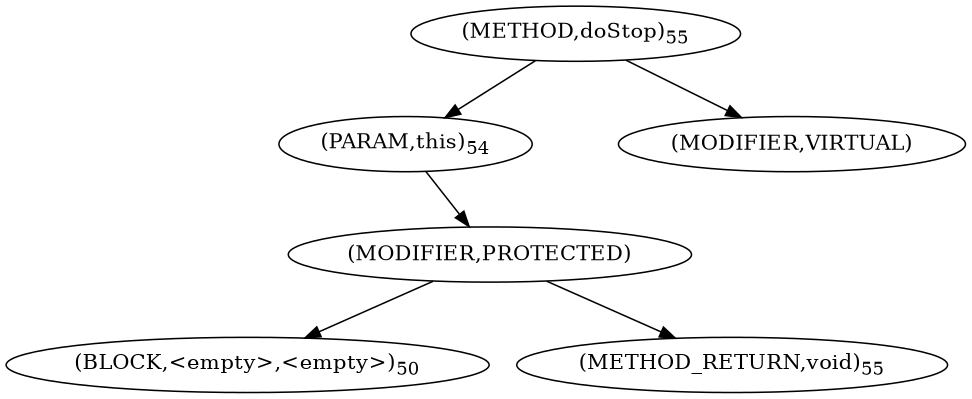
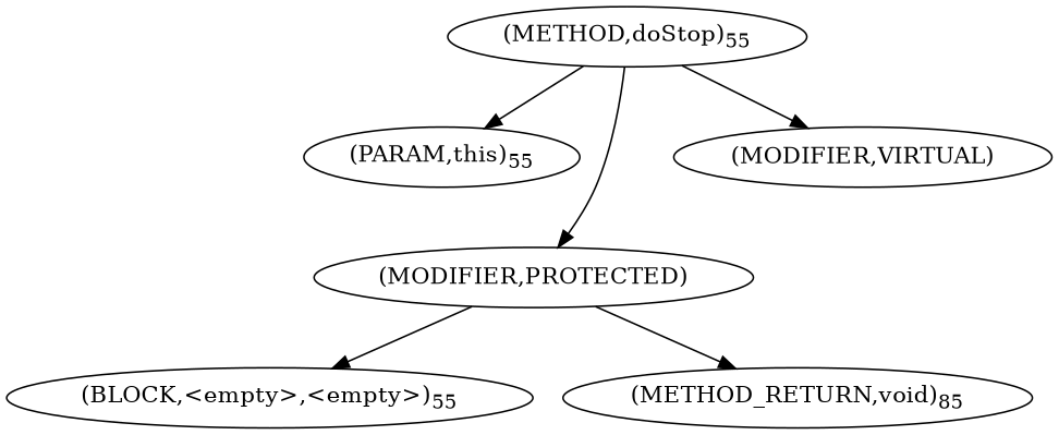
  digraph {
    n1 [label=<(METHOD,doStop)<SUB>55</SUB>>]
-   n2 [label=<(PARAM,this)<SUB>54</SUB>>]
+   n2 [label=<(PARAM,this)<SUB>55</SUB>>]
    n3 [label=<(MODIFIER,PROTECTED)>]
    n4 [label=<(MODIFIER,VIRTUAL)>]
-   n5 [label=<(BLOCK,&lt;empty&gt;,&lt;empty&gt;)<SUB>50</SUB>>]
-   n6 [label=<(METHOD_RETURN,void)<SUB>55</SUB>>]
+   n5 [label=<(BLOCK,&lt;empty&gt;,&lt;empty&gt;)<SUB>55</SUB>>]
+   n6 [label=<(METHOD_RETURN,void)<SUB>85</SUB>>]
    n1 -> n2
-   n2 -> n3
+   n1 -> n3
    n1 -> n4
    n3 -> n5
    n3 -> n6
  }
